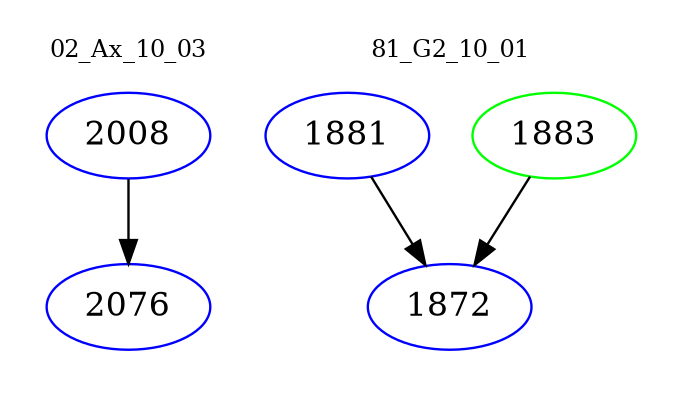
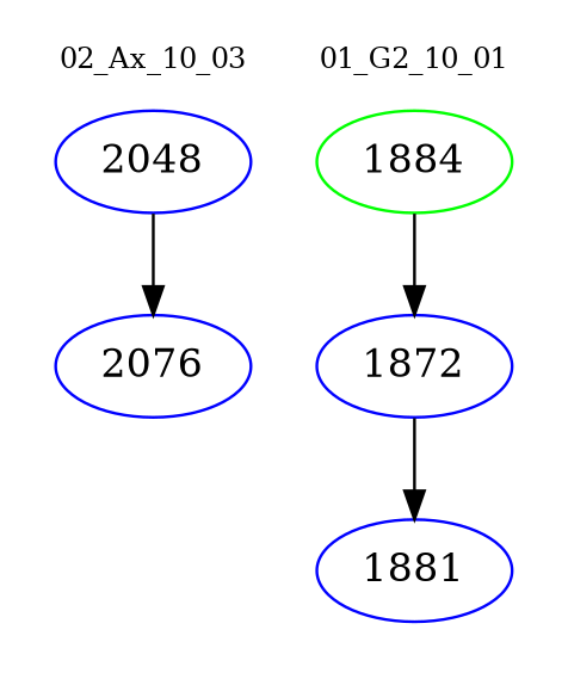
  digraph {
    fontname="DejaVu Serif"
    node [color=blue fontname="DejaVu Serif"]
    edge [color=black fontname="DejaVu Serif"]
-   n1 [label=2008]
+   n1 [label=2048]
    n2 [label=2076]
-   n3 [color=green label=1883]
+   n3 [color=green label=1884]
    n4 [label=1872]
    n5 [label=1881]
    subgraph cluster_1 {
      color=white
      fontsize=10
      label="02_Ax_10_03"
      n1
      n2
    }
    subgraph cluster_2 {
      color=white
      fontsize=10
-     label="81_G2_10_01"
+     label="01_G2_10_01"
      n3
      n4
      n5
    }
    n1 -> n2
    n3 -> n4
-   n5 -> n4
+   n4 -> n5
  }
